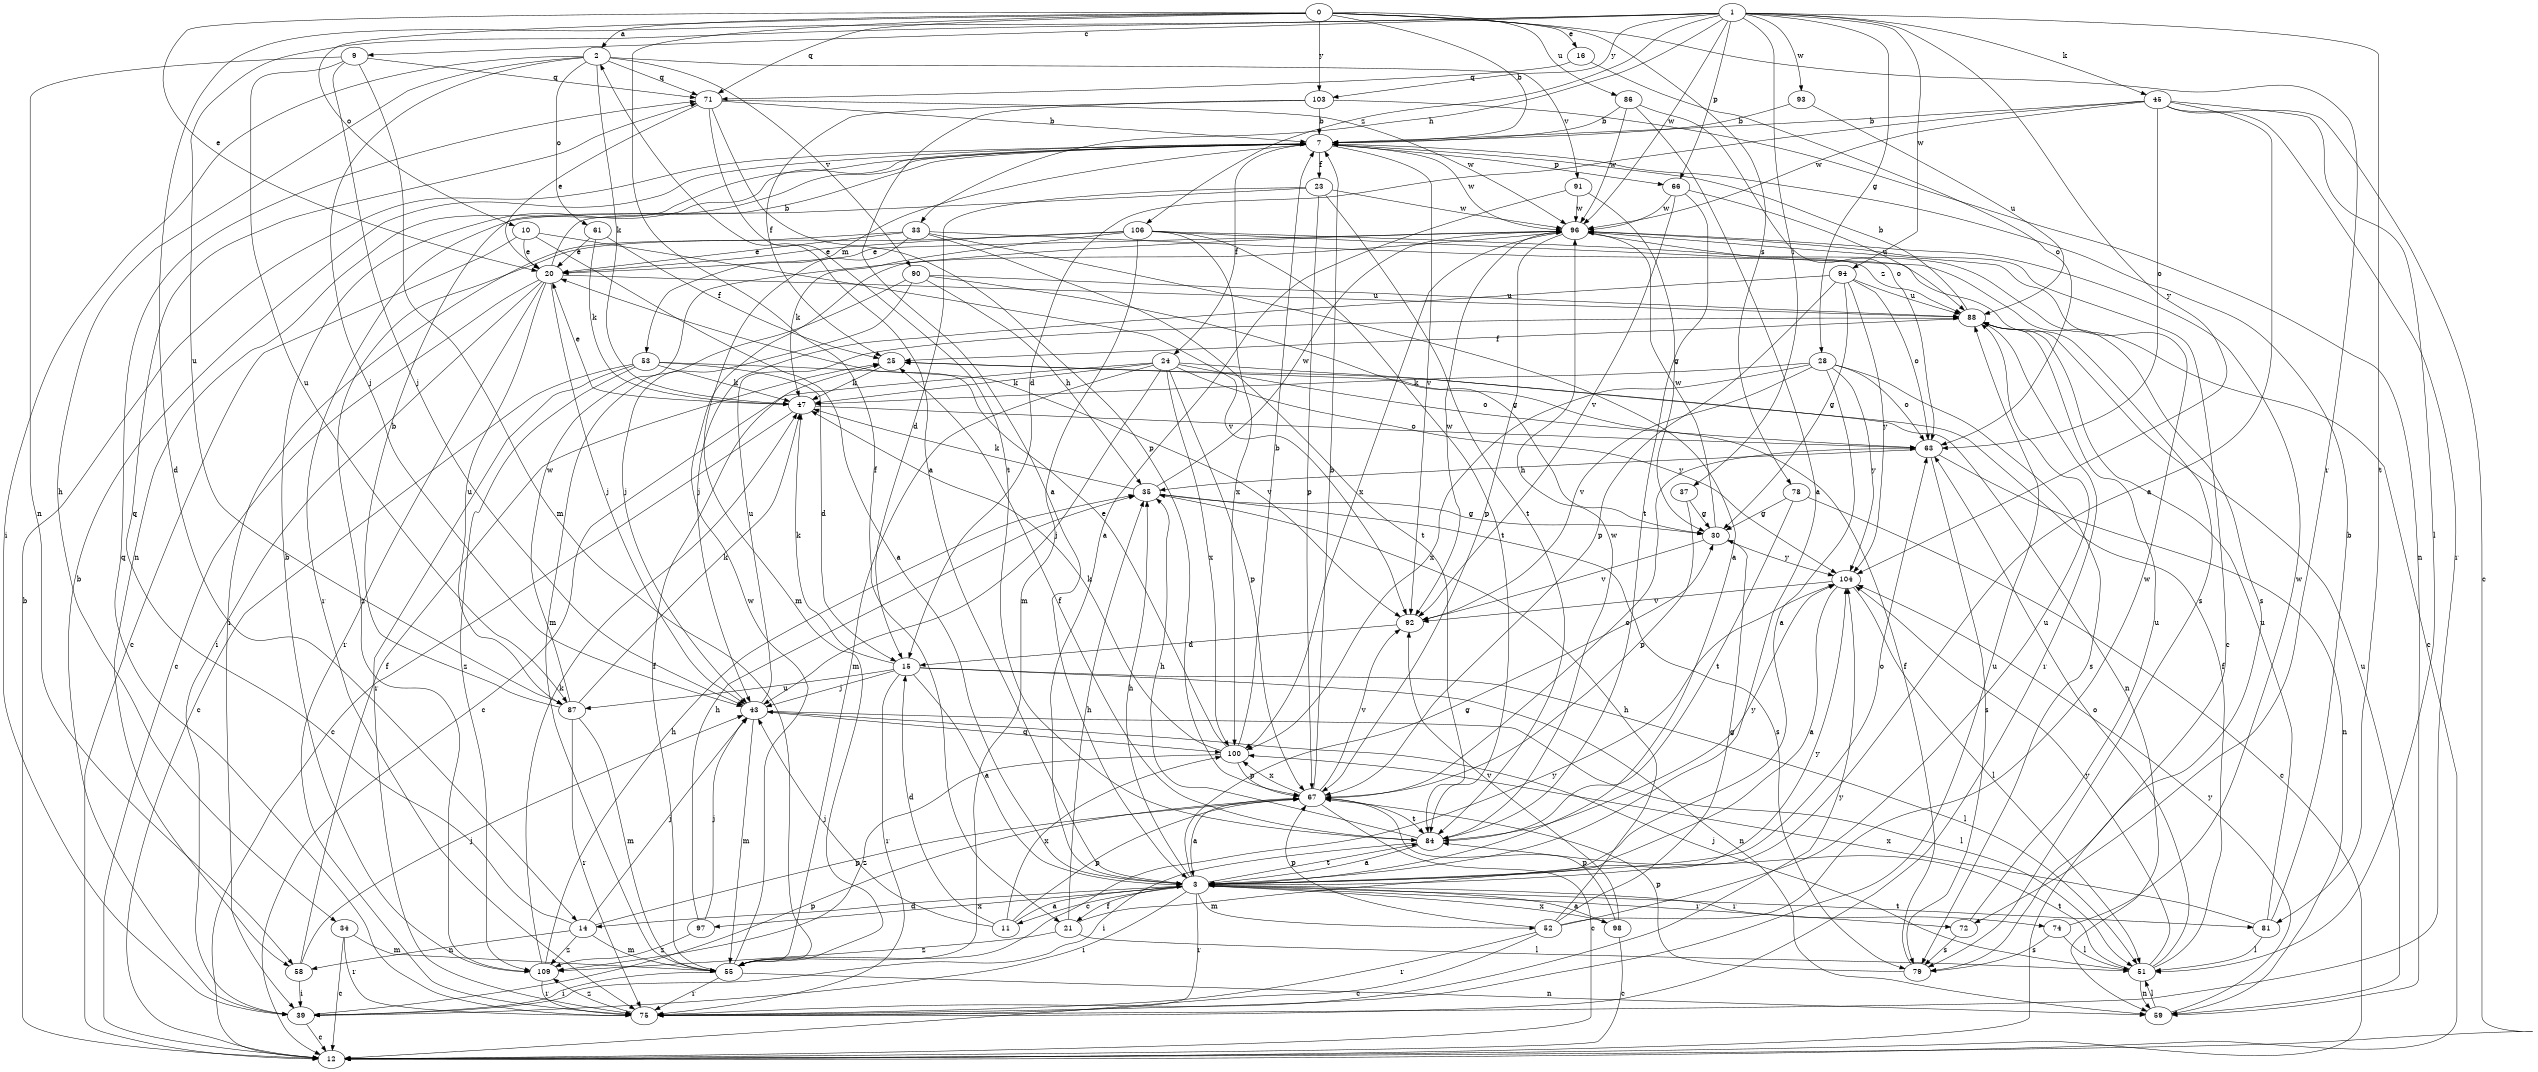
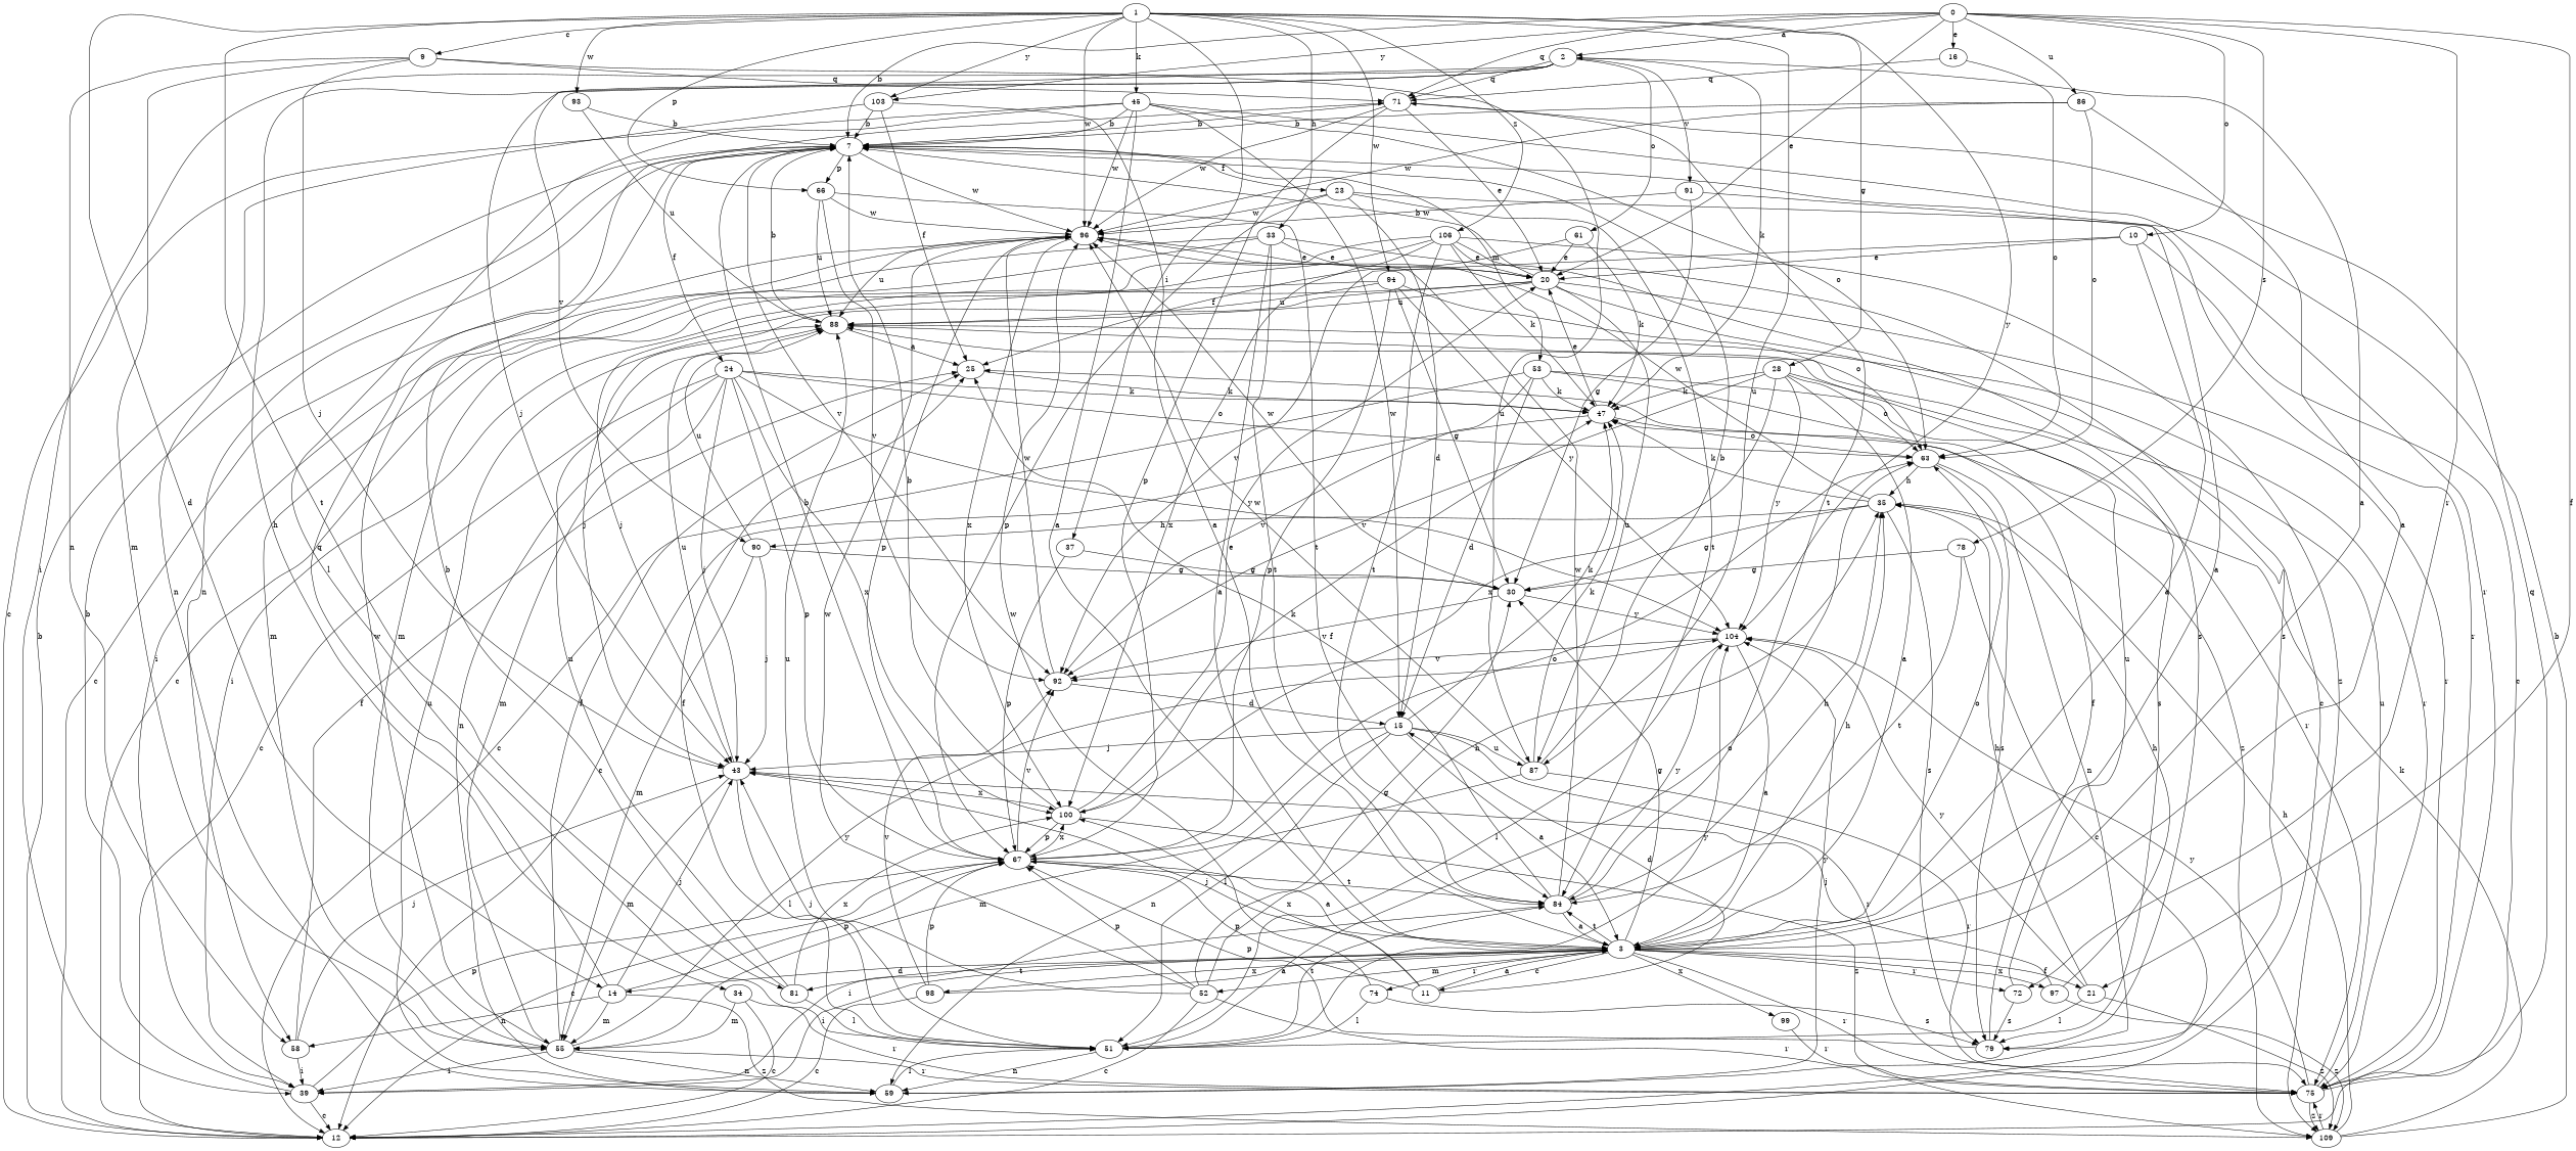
  strict digraph {
    0
    2
    7
    16
    20
    21
    n7 [label=10]
    71
    72
    78
    86
    103
    34
    39
    43
    47
    61
    90
    91
    66
    96
    23
    24
    53
    58
    92
    63
    87
    75
    12
    88
    104
    35
    109
    51
    3
    84
    67
    79
    30
    59
    25
    1
    9
    14
    28
    33
    37
    45
    81
    93
    94
    106
    55
    100
    15
    11
    52
    74
    97
    98
+   99
    0 -> 2 [label=a]
    0 -> 7 [label=b]
    0 -> 16 [label=e]
    0 -> 20 [label=e]
    0 -> 21 [label=f]
    0 -> n7 [label=o]
    0 -> 71 [label=q]
    0 -> 72 [label=r]
    0 -> 78 [label=s]
    0 -> 86 [label=u]
    0 -> 103 [label=y]
    2 -> 71 [label=q]
    2 -> 34 [label=h]
    2 -> 39 [label=i]
    2 -> 43 [label=j]
    2 -> 47 [label=k]
    2 -> 61 [label=o]
    2 -> 90 [label=v]
    2 -> 91 [label=v]
    7 -> 66 [label=p]
    7 -> 96 [label=w]
    7 -> 23 [label=f]
    7 -> 24 [label=f]
    7 -> 53 [label=m]
    7 -> 58 [label=n]
    7 -> 92 [label=v]
    16 -> 71 [label=q]
    16 -> 63 [label=o]
    20 -> 7 [label=b]
    20 -> 39 [label=i]
    20 -> 43 [label=j]
    20 -> 87 [label=u]
    20 -> 75 [label=r]
    20 -> 12 [label=c]
    20 -> 88 [label=u]
    21 -> 104 [label=y]
    21 -> 35 [label=h]
    21 -> 109 [label=z]
    21 -> 51 [label=l]
    n7 -> 20 [label=e]
    n7 -> 92 [label=v]
    n7 -> 12 [label=c]
    n7 -> 3 [label=a]
    71 -> 7 [label=b]
    71 -> 20 [label=e]
    71 -> 96 [label=w]
    71 -> 84 [label=t]
    71 -> 67 [label=p]
    72 -> 88 [label=u]
    72 -> 79 [label=s]
    78 -> 12 [label=c]
    78 -> 84 [label=t]
    78 -> 30 [label=g]
    86 -> 7 [label=b]
    86 -> 96 [label=w]
    86 -> 63 [label=o]
    86 -> 3 [label=a]
    103 -> 7 [label=b]
    103 -> 3 [label=a]
    103 -> 59 [label=n]
    103 -> 25 [label=f]
    34 -> 75 [label=r]
    34 -> 12 [label=c]
    34 -> 55 [label=m]
    39 -> 7 [label=b]
    39 -> 12 [label=c]
    39 -> 67 [label=p]
    43 -> 88 [label=u]
    43 -> 51 [label=l]
    43 -> 55 [label=m]
-   43 -> 100 [label=q]
+   43 -> 100 [label=x]
    47 -> 20 [label=e]
    47 -> 63 [label=o]
    47 -> 12 [label=c]
    61 -> 20 [label=e]
    61 -> 47 [label=k]
    61 -> 25 [label=f]
    90 -> 43 [label=j]
    90 -> 88 [label=u]
-   90 -> 35 [label=h]
+   35 -> 90 [label=h]
    90 -> 30 [label=g]
    90 -> 55 [label=m]
    91 -> 96 [label=w]
    91 -> 3 [label=a]
    91 -> 30 [label=g]
    66 -> 96 [label=w]
    66 -> 92 [label=v]
    66 -> 88 [label=u]
    66 -> 84 [label=t]
    96 -> 20 [label=e]
    96 -> 12 [label=c]
-   96 -> 88 [label=z]
+   96 -> 88 [label=u]
    96 -> 67 [label=p]
    96 -> 100 [label=x]
    23 -> 96 [label=w]
    23 -> 75 [label=r]
    23 -> 84 [label=t]
    23 -> 67 [label=p]
    23 -> 15 [label=d]
    24 -> 43 [label=j]
    24 -> 47 [label=k]
    24 -> 63 [label=o]
    24 -> 12 [label=c]
    24 -> 104 [label=y]
    24 -> 67 [label=p]
    24 -> 59 [label=n]
    24 -> 55 [label=m]
    24 -> 100 [label=x]
    53 -> 47 [label=k]
    53 -> 92 [label=v]
    53 -> 75 [label=r]
    53 -> 12 [label=c]
    53 -> 109 [label=z]
    53 -> 15 [label=d]
    58 -> 39 [label=i]
    58 -> 43 [label=j]
    58 -> 25 [label=f]
-   96 -> 92 [label=w]
+   92 -> 96 [label=w]
    92 -> 15 [label=d]
    63 -> 35 [label=h]
    63 -> 79 [label=s]
    63 -> 59 [label=n]
    87 -> 7 [label=b]
    87 -> 47 [label=k]
    87 -> 96 [label=w]
    87 -> 75 [label=r]
    87 -> 55 [label=m]
    75 -> 71 [label=q]
    75 -> 88 [label=u]
    75 -> 104 [label=y]
    75 -> 109 [label=z]
    12 -> 7 [label=b]
    88 -> 7 [label=b]
    88 -> 75 [label=r]
-   88 -> 25 [label=f]
+   88 -> 25 [label=a]
    104 -> 92 [label=v]
    104 -> 51 [label=l]
    104 -> 3 [label=a]
    35 -> 47 [label=k]
    35 -> 96 [label=w]
    35 -> 79 [label=s]
    35 -> 30 [label=g]
    109 -> 7 [label=b]
    109 -> 47 [label=k]
    109 -> 75 [label=r]
    109 -> 35 [label=h]
    51 -> 43 [label=j]
    51 -> 63 [label=o]
    51 -> 104 [label=y]
    51 -> 84 [label=t]
    51 -> 59 [label=n]
    51 -> 25 [label=f]
    3 -> 2 [label=a]
    3 -> 21 [label=f]
    3 -> 72 [label=r]
    3 -> 39 [label=i]
    3 -> 63 [label=o]
    3 -> 75 [label=r]
    3 -> 35 [label=h]
    3 -> 84 [label=t]
    3 -> 30 [label=g]
    3 -> 14 [label=d]
    3 -> 81 [label=t]
    3 -> 11 [label=c]
    3 -> 52 [label=m]
    3 -> 74 [label=r]
    3 -> 97 [label=x]
    3 -> 98 [label=x]
+   3 -> 99 [label=x]
    84 -> 39 [label=i]
    84 -> 96 [label=w]
    84 -> 104 [label=y]
    84 -> 35 [label=h]
    84 -> 3 [label=a]
    84 -> 25 [label=f]
    67 -> 7 [label=b]
    67 -> 92 [label=v]
    67 -> 63 [label=o]
    67 -> 12 [label=c]
    67 -> 3 [label=a]
    67 -> 84 [label=t]
    67 -> 100 [label=x]
    79 -> 67 [label=p]
    79 -> 25 [label=f]
    30 -> 96 [label=w]
    30 -> 92 [label=v]
    30 -> 104 [label=y]
    59 -> 88 [label=u]
    59 -> 104 [label=y]
    59 -> 51 [label=l]
    25 -> 47 [label=k]
    1 -> 103 [label=y]
    1 -> 66 [label=p]
    1 -> 96 [label=w]
    1 -> 87 [label=u]
    1 -> 104 [label=y]
    1 -> 9 [label=c]
    1 -> 14 [label=d]
    1 -> 28 [label=g]
    1 -> 33 [label=h]
    1 -> 37 [label=i]
    1 -> 45 [label=k]
    1 -> 81 [label=t]
    1 -> 93 [label=w]
    1 -> 94 [label=w]
    1 -> 106 [label=z]
    9 -> 71 [label=q]
    9 -> 43 [label=j]
    9 -> 58 [label=n]
    9 -> 87 [label=u]
    9 -> 55 [label=m]
    14 -> 71 [label=q]
    14 -> 43 [label=j]
    14 -> 58 [label=n]
    14 -> 109 [label=z]
    14 -> 67 [label=p]
    14 -> 55 [label=m]
    28 -> 47 [label=k]
    28 -> 92 [label=v]
    28 -> 63 [label=o]
    28 -> 104 [label=y]
    28 -> 3 [label=a]
    28 -> 79 [label=s]
    28 -> 100 [label=x]
    33 -> 20 [label=e]
    33 -> 39 [label=i]
    33 -> 3 [label=a]
    33 -> 84 [label=t]
    33 -> 79 [label=s]
    33 -> 55 [label=m]
    37 -> 67 [label=p]
    37 -> 30 [label=g]
    45 -> 7 [label=b]
    45 -> 96 [label=w]
    45 -> 63 [label=o]
    45 -> 75 [label=r]
    45 -> 12 [label=c]
    45 -> 51 [label=l]
    45 -> 3 [label=a]
-   45 -> 15 [label=d]
+   45 -> 15 [label=w]
    81 -> 7 [label=b]
    81 -> 88 [label=u]
    81 -> 51 [label=l]
    81 -> 100 [label=x]
    93 -> 7 [label=b]
    93 -> 88 [label=u]
    94 -> 43 [label=j]
    94 -> 63 [label=o]
    94 -> 88 [label=u]
    94 -> 104 [label=y]
    94 -> 67 [label=p]
    94 -> 30 [label=g]
    106 -> 20 [label=e]
    106 -> 47 [label=k]
    106 -> 12 [label=c]
    106 -> 109 [label=z]
    106 -> 84 [label=t]
    106 -> 79 [label=s]
    106 -> 55 [label=m]
    106 -> 100 [label=x]
    55 -> 39 [label=i]
    55 -> 96 [label=w]
    55 -> 75 [label=r]
    55 -> 104 [label=y]
    55 -> 59 [label=n]
    55 -> 25 [label=f]
    100 -> 7 [label=b]
    100 -> 20 [label=e]
    100 -> 47 [label=k]
    100 -> 109 [label=z]
    100 -> 67 [label=p]
    15 -> 43 [label=j]
    15 -> 47 [label=k]
    15 -> 87 [label=u]
    15 -> 75 [label=r]
    15 -> 51 [label=l]
    15 -> 3 [label=a]
    15 -> 59 [label=n]
    11 -> 43 [label=j]
    11 -> 3 [label=a]
    11 -> 67 [label=p]
    11 -> 100 [label=x]
    11 -> 15 [label=d]
    52 -> 96 [label=w]
    52 -> 75 [label=r]
    52 -> 12 [label=c]
    52 -> 88 [label=u]
    52 -> 35 [label=h]
    52 -> 67 [label=p]
    52 -> 30 [label=g]
    74 -> 96 [label=w]
    74 -> 51 [label=l]
    74 -> 79 [label=s]
    97 -> 43 [label=j]
    97 -> 35 [label=h]
    97 -> 109 [label=z]
    98 -> 92 [label=v]
    98 -> 12 [label=c]
    98 -> 3 [label=a]
    98 -> 67 [label=p]
+   99 -> 75 [label=r]
  }
